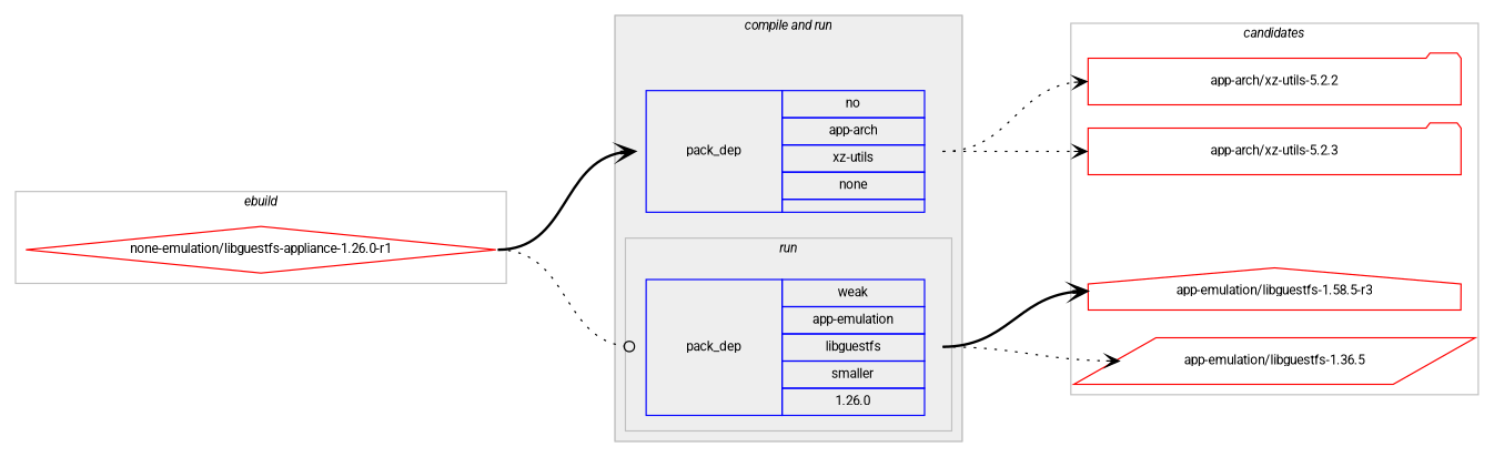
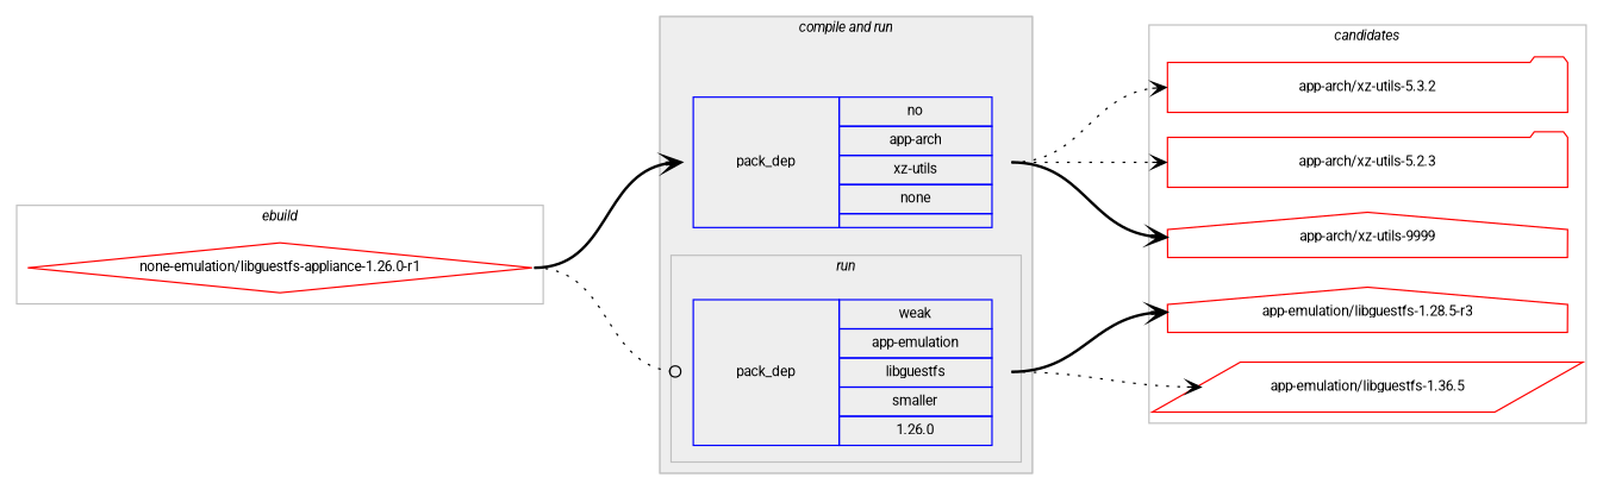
  digraph {
    compound=true
    concentrate=true
    fontname=Roboto
    fontsize=10
    newrank=true
    rankdir=LR
    ranksep=1.5
    node [color=red fontname=Roboto fontsize=10 shape=none]
    edge [arrowhead=vee fontname=Roboto headport=w style=dotted tailport=e weight=100]
    n1 [label="none-emulation/libguestfs-appliance-1.26.0-r1" shape=diamond width=4]
    n2 [color=blue label=<<TABLE BORDER="0" CELLBORDER="1" CELLSPACING="0" CELLPADDING="4" WIDTH="220"><TR><TD ROWSPAN="6" CELLPADDING="30">pack_dep</TD></TR><TR><TD WIDTH="110">no</TD></TR><TR><TD>app-arch</TD></TR><TR><TD>xz-utils</TD></TR><TR><TD>none</TD></TR><TR><TD></TD></TR></TABLE>>]
    n3 [color=blue label=<<TABLE BORDER="0" CELLBORDER="1" CELLSPACING="0" CELLPADDING="4" WIDTH="220"><TR><TD ROWSPAN="6" CELLPADDING="30">pack_dep</TD></TR><TR><TD WIDTH="110">weak</TD></TR><TR><TD>app-emulation</TD></TR><TR><TD>libguestfs</TD></TR><TR><TD>smaller</TD></TR><TR><TD>1.26.0</TD></TR></TABLE>>]
-   n4 [label="app-arch/xz-utils-5.2.2" shape=folder width=4]
+   n4 [label="app-arch/xz-utils-5.3.2" shape=folder width=4]
    n5 [label="app-arch/xz-utils-5.2.3" shape=folder width=4]
-   n7 [label="app-emulation/libguestfs-1.58.5-r3" shape=house width=4]
+   n6 [label="app-arch/xz-utils-9999" shape=house width=4]
+   n7 [label="app-emulation/libguestfs-1.28.5-r3" shape=house width=4]
    n8 [label="app-emulation/libguestfs-1.36.5" shape=parallelogram width=4]
    subgraph cluster_1 {
      color=gray
      label=<<i>ebuild</i>>
      rank=same
      n1
    }
    subgraph cluster_2 {
      color=gray
      label=<<i>dependencies</i>>
      subgraph cluster_3 {
        color=gray
        fillcolor="#eeeeee"
        label=<<i>compile</i>>
        style=filled
        subgraph sub_4 {
          color=gray
          fillcolor="#eeeeee"
          label=<<i>compile</i>>
          style=filled
          n2
        }
      }
      subgraph cluster_5 {
        color=gray
        fillcolor="#eeeeee"
        label=<<i>compile and run</i>>
        style=filled
      }
      subgraph cluster_6 {
        color=gray
        fillcolor="#eeeeee"
        label=<<i>run</i>>
        style=filled
        subgraph sub_7 {
          color=gray
          fillcolor="#eeeeee"
          label=<<i>run</i>>
          style=filled
          n3
        }
      }
    }
    subgraph cluster_8 {
      color=gray
      label=<<i>candidates</i>>
      rank=same
      subgraph sub_9 {
        color=black
        label=<<i>candidates</i>>
        nodesep=1
        rank=same
        n4
        n5
+       n6
      }
      subgraph sub_10 {
        color=black
        label=<<i>candidates</i>>
        nodesep=1
        rank=same
        n7
        n8
      }
    }
    n1 -> n2 [style=bold weight=20]
    n1 -> n3 [arrowhead=odot weight=20]
    n2 -> n4
    n2 -> n5
+   n2 -> n6 [style=bold]
    n3 -> n7 [style=bold]
    n3 -> n8
  }
